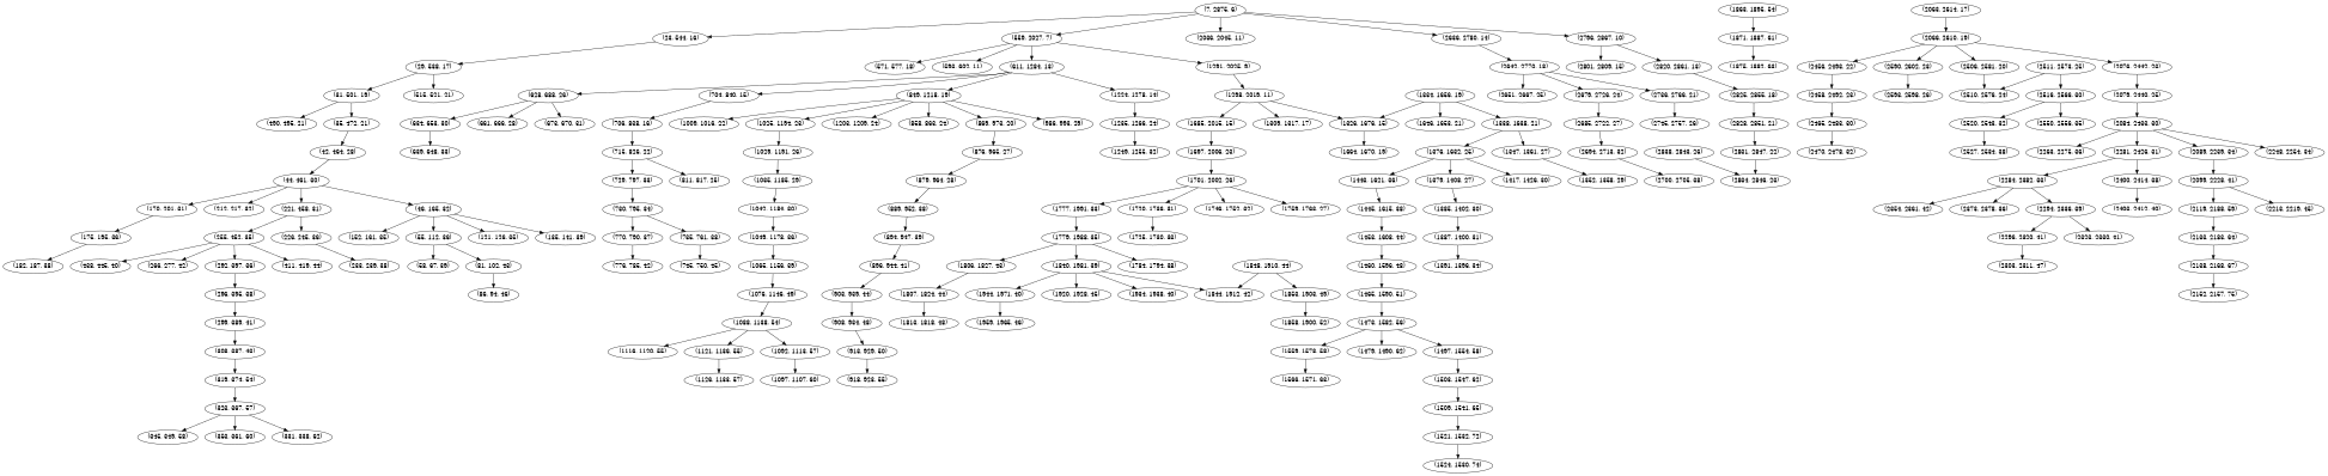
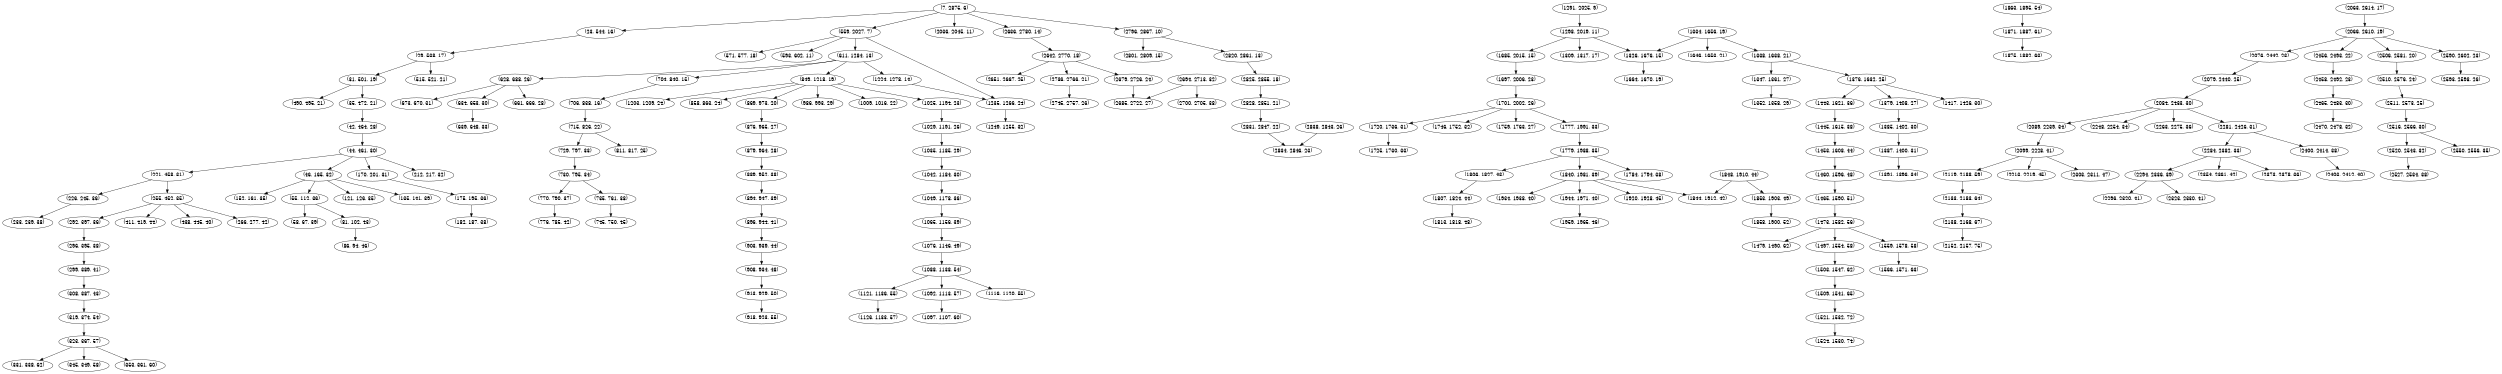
  digraph {
    "(7, 2875, 6)"
    "(23, 544, 16)"
    "(559, 2027, 7)"
    "(2036, 2045, 11)"
    "(2636, 2780, 14)"
    "(2796, 2867, 10)"
    "(29, 538, 17)"
    "(571, 577, 18)"
    "(593, 602, 11)"
    "(611, 1284, 13)"
    "(1291, 2025, 9)"
    "(2642, 2770, 18)"
    "(2801, 2809, 15)"
    "(2820, 2861, 13)"
    "(31, 501, 19)"
    "(515, 521, 21)"
    "(35, 472, 21)"
    "(490, 495, 21)"
    "(42, 464, 28)"
    "(44, 461, 30)"
    "(46, 165, 32)"
    "(170, 201, 31)"
    "(212, 217, 32)"
    "(221, 458, 31)"
    "(55, 112, 36)"
    "(121, 126, 35)"
    "(135, 141, 39)"
    "(152, 161, 35)"
    "(175, 195, 36)"
    "(226, 245, 36)"
    "(255, 452, 35)"
    "(58, 67, 39)"
    "(81, 102, 43)"
    "(86, 94, 46)"
    "(182, 187, 38)"
    "(233, 239, 38)"
    "(266, 277, 42)"
    "(292, 397, 36)"
    "(411, 419, 44)"
    "(438, 445, 40)"
    "(296, 395, 38)"
    "(299, 389, 41)"
    "(308, 387, 43)"
    "(319, 374, 54)"
    "(323, 367, 57)"
    "(331, 338, 62)"
    "(345, 349, 58)"
    "(353, 361, 60)"
    "(628, 688, 26)"
    "(704, 840, 15)"
    "(849, 1218, 19)"
    "(1224, 1278, 14)"
    "(1298, 2019, 11)"
    "(634, 653, 30)"
    "(661, 666, 28)"
    n56 [label="(673, 670, 31)"]
    "(706, 838, 16)"
    "(858, 863, 24)"
    "(869, 973, 20)"
    "(986, 993, 29)"
    "(1009, 1016, 22)"
    "(1025, 1194, 23)"
    "(1203, 1209, 24)"
    "(1235, 1266, 24)"
    "(639, 648, 33)"
    "(715, 826, 22)"
    "(729, 797, 33)"
    "(811, 817, 25)"
    "(730, 795, 34)"
    "(735, 761, 38)"
    "(770, 790, 37)"
    "(745, 750, 45)"
    "(776, 785, 42)"
    "(876, 965, 27)"
    "(1029, 1191, 26)"
    "(879, 964, 28)"
    "(889, 952, 38)"
    "(894, 947, 39)"
    "(896, 944, 41)"
    "(903, 939, 44)"
    "(908, 934, 48)"
    "(913, 929, 50)"
    "(918, 923, 55)"
    "(1035, 1185, 29)"
    "(1042, 1184, 30)"
    "(1049, 1178, 36)"
    "(1065, 1156, 39)"
    "(1076, 1146, 49)"
    "(1088, 1138, 54)"
    "(1092, 1113, 57)"
    "(1116, 1120, 55)"
    "(1121, 1136, 55)"
    "(1097, 1107, 60)"
    "(1126, 1133, 57)"
    "(1249, 1255, 32)"
    "(1309, 1317, 17)"
    "(1326, 1676, 15)"
    "(1685, 2015, 15)"
    "(1664, 1670, 19)"
    "(1697, 2006, 23)"
    "(1334, 1656, 19)"
    "(1338, 1638, 21)"
    "(1646, 1653, 21)"
    "(1347, 1361, 27)"
    "(1376, 1632, 25)"
    "(1352, 1358, 29)"
    "(1379, 1408, 27)"
    "(1417, 1426, 30)"
    "(1443, 1621, 36)"
    "(1385, 1402, 30)"
    "(1445, 1615, 38)"
    "(1387, 1400, 31)"
    "(1391, 1396, 34)"
    "(1453, 1608, 44)"
    "(1460, 1596, 48)"
    "(1465, 1590, 51)"
    "(1473, 1582, 56)"
    "(1479, 1490, 62)"
    "(1497, 1554, 58)"
    "(1559, 1578, 58)"
    "(1503, 1547, 62)"
    "(1566, 1571, 63)"
    "(1509, 1541, 65)"
    "(1521, 1532, 72)"
    "(1524, 1530, 74)"
    "(1701, 2002, 26)"
    "(1720, 1736, 31)"
    "(1746, 1752, 32)"
    "(1759, 1763, 27)"
    "(1777, 1991, 33)"
    "(1725, 1730, 33)"
    "(1779, 1988, 35)"
    "(1784, 1794, 38)"
    "(1806, 1827, 43)"
    "(1840, 1981, 39)"
    "(1807, 1824, 44)"
    "(1844, 1912, 42)"
    "(1920, 1928, 45)"
    "(1934, 1938, 40)"
    "(1944, 1971, 40)"
    "(1813, 1818, 48)"
    "(1959, 1965, 46)"
    "(1848, 1910, 44)"
    "(1853, 1903, 49)"
    "(1858, 1900, 52)"
    "(1863, 1895, 54)"
    "(1871, 1887, 61)"
    "(1875, 1882, 63)"
    "(2063, 2614, 17)"
    "(2066, 2610, 19)"
    "(2076, 2442, 23)"
    "(2456, 2493, 22)"
    "(2506, 2581, 20)"
    "(2590, 2602, 23)"
    "(2079, 2440, 25)"
    "(2458, 2492, 23)"
    "(2510, 2576, 24)"
    "(2593, 2598, 26)"
    "(2084, 2433, 30)"
    "(2089, 2239, 34)"
    "(2248, 2254, 34)"
    "(2263, 2275, 36)"
    "(2281, 2426, 31)"
    "(2099, 2228, 41)"
    "(2284, 2382, 33)"
    "(2400, 2414, 38)"
    "(2119, 2188, 59)"
    "(2213, 2219, 45)"
    "(2133, 2183, 64)"
    "(2138, 2168, 67)"
    "(2152, 2157, 75)"
    "(2294, 2336, 39)"
    "(2354, 2361, 42)"
    "(2373, 2378, 36)"
    "(2403, 2412, 40)"
    "(2296, 2320, 41)"
    "(2323, 2330, 41)"
    "(2303, 2311, 47)"
    "(2465, 2483, 30)"
    "(2470, 2478, 32)"
    "(2511, 2573, 25)"
    "(2516, 2566, 30)"
    "(2520, 2543, 32)"
    "(2550, 2556, 35)"
    "(2527, 2534, 38)"
    "(2651, 2667, 25)"
    "(2679, 2726, 24)"
    "(2736, 2766, 21)"
    "(2685, 2722, 27)"
    "(2745, 2757, 26)"
    "(2694, 2713, 32)"
    "(2700, 2705, 38)"
    "(2825, 2855, 18)"
    "(2828, 2851, 21)"
    "(2831, 2847, 22)"
    "(2834, 2846, 23)"
    "(2838, 2843, 26)"
    "(7, 2875, 6)" -> "(23, 544, 16)"
    "(7, 2875, 6)" -> "(559, 2027, 7)"
    "(7, 2875, 6)" -> "(2036, 2045, 11)"
    "(7, 2875, 6)" -> "(2636, 2780, 14)"
    "(7, 2875, 6)" -> "(2796, 2867, 10)"
    "(23, 544, 16)" -> "(29, 538, 17)"
    "(559, 2027, 7)" -> "(571, 577, 18)"
    "(559, 2027, 7)" -> "(593, 602, 11)"
    "(559, 2027, 7)" -> "(611, 1284, 13)"
-   "(559, 2027, 7)" -> "(1291, 2025, 9)"
+   "(559, 2027, 7)" -> "(1235, 1266, 24)"
    "(2636, 2780, 14)" -> "(2642, 2770, 18)"
    "(2796, 2867, 10)" -> "(2801, 2809, 15)"
    "(2796, 2867, 10)" -> "(2820, 2861, 13)"
    "(29, 538, 17)" -> "(31, 501, 19)"
    "(29, 538, 17)" -> "(515, 521, 21)"
    "(611, 1284, 13)" -> "(628, 688, 26)"
    "(611, 1284, 13)" -> "(704, 840, 15)"
    "(611, 1284, 13)" -> "(849, 1218, 19)"
    "(611, 1284, 13)" -> "(1224, 1278, 14)"
    "(1291, 2025, 9)" -> "(1298, 2019, 11)"
    "(2642, 2770, 18)" -> "(2651, 2667, 25)"
    "(2642, 2770, 18)" -> "(2679, 2726, 24)"
    "(2642, 2770, 18)" -> "(2736, 2766, 21)"
    "(2820, 2861, 13)" -> "(2825, 2855, 18)"
    "(31, 501, 19)" -> "(35, 472, 21)"
    "(31, 501, 19)" -> "(490, 495, 21)"
    "(35, 472, 21)" -> "(42, 464, 28)"
    "(42, 464, 28)" -> "(44, 461, 30)"
    "(44, 461, 30)" -> "(46, 165, 32)"
    "(44, 461, 30)" -> "(170, 201, 31)"
    "(44, 461, 30)" -> "(212, 217, 32)"
    "(44, 461, 30)" -> "(221, 458, 31)"
    "(46, 165, 32)" -> "(55, 112, 36)"
    "(46, 165, 32)" -> "(121, 126, 35)"
    "(46, 165, 32)" -> "(135, 141, 39)"
    "(46, 165, 32)" -> "(152, 161, 35)"
    "(170, 201, 31)" -> "(175, 195, 36)"
    "(221, 458, 31)" -> "(226, 245, 36)"
    "(221, 458, 31)" -> "(255, 452, 35)"
    "(55, 112, 36)" -> "(58, 67, 39)"
    "(55, 112, 36)" -> "(81, 102, 43)"
    "(175, 195, 36)" -> "(182, 187, 38)"
    "(226, 245, 36)" -> "(233, 239, 38)"
    "(255, 452, 35)" -> "(266, 277, 42)"
    "(255, 452, 35)" -> "(292, 397, 36)"
    "(255, 452, 35)" -> "(411, 419, 44)"
    "(255, 452, 35)" -> "(438, 445, 40)"
    "(81, 102, 43)" -> "(86, 94, 46)"
    "(292, 397, 36)" -> "(296, 395, 38)"
    "(296, 395, 38)" -> "(299, 389, 41)"
    "(299, 389, 41)" -> "(308, 387, 43)"
    "(308, 387, 43)" -> "(319, 374, 54)"
    "(319, 374, 54)" -> "(323, 367, 57)"
    "(323, 367, 57)" -> "(331, 338, 62)"
    "(323, 367, 57)" -> "(345, 349, 58)"
    "(323, 367, 57)" -> "(353, 361, 60)"
    "(628, 688, 26)" -> "(634, 653, 30)"
    "(628, 688, 26)" -> "(661, 666, 28)"
    "(628, 688, 26)" -> n56
    "(704, 840, 15)" -> "(706, 838, 16)"
    "(849, 1218, 19)" -> "(858, 863, 24)"
    "(849, 1218, 19)" -> "(869, 973, 20)"
    "(849, 1218, 19)" -> "(986, 993, 29)"
    "(849, 1218, 19)" -> "(1009, 1016, 22)"
    "(849, 1218, 19)" -> "(1025, 1194, 23)"
    "(849, 1218, 19)" -> "(1203, 1209, 24)"
    "(1224, 1278, 14)" -> "(1235, 1266, 24)"
    "(1298, 2019, 11)" -> "(1309, 1317, 17)"
    "(1298, 2019, 11)" -> "(1326, 1676, 15)"
    "(1298, 2019, 11)" -> "(1685, 2015, 15)"
    "(634, 653, 30)" -> "(639, 648, 33)"
    "(706, 838, 16)" -> "(715, 826, 22)"
    "(869, 973, 20)" -> "(876, 965, 27)"
    "(1025, 1194, 23)" -> "(1029, 1191, 26)"
    "(1235, 1266, 24)" -> "(1249, 1255, 32)"
    "(715, 826, 22)" -> "(729, 797, 33)"
    "(715, 826, 22)" -> "(811, 817, 25)"
    "(729, 797, 33)" -> "(730, 795, 34)"
    "(730, 795, 34)" -> "(735, 761, 38)"
    "(730, 795, 34)" -> "(770, 790, 37)"
    "(735, 761, 38)" -> "(745, 750, 45)"
    "(770, 790, 37)" -> "(776, 785, 42)"
    "(876, 965, 27)" -> "(879, 964, 28)"
    "(1029, 1191, 26)" -> "(1035, 1185, 29)"
    "(879, 964, 28)" -> "(889, 952, 38)"
    "(889, 952, 38)" -> "(894, 947, 39)"
    "(894, 947, 39)" -> "(896, 944, 41)"
    "(896, 944, 41)" -> "(903, 939, 44)"
    "(903, 939, 44)" -> "(908, 934, 48)"
    "(908, 934, 48)" -> "(913, 929, 50)"
    "(913, 929, 50)" -> "(918, 923, 55)"
    "(1035, 1185, 29)" -> "(1042, 1184, 30)"
    "(1042, 1184, 30)" -> "(1049, 1178, 36)"
    "(1049, 1178, 36)" -> "(1065, 1156, 39)"
    "(1065, 1156, 39)" -> "(1076, 1146, 49)"
    "(1076, 1146, 49)" -> "(1088, 1138, 54)"
    "(1088, 1138, 54)" -> "(1092, 1113, 57)"
    "(1088, 1138, 54)" -> "(1116, 1120, 55)"
    "(1088, 1138, 54)" -> "(1121, 1136, 55)"
    "(1092, 1113, 57)" -> "(1097, 1107, 60)"
    "(1121, 1136, 55)" -> "(1126, 1133, 57)"
    "(1326, 1676, 15)" -> "(1664, 1670, 19)"
    "(1685, 2015, 15)" -> "(1697, 2006, 23)"
    "(1697, 2006, 23)" -> "(1701, 2002, 26)"
    "(1334, 1656, 19)" -> "(1326, 1676, 15)"
    "(1334, 1656, 19)" -> "(1338, 1638, 21)"
    "(1334, 1656, 19)" -> "(1646, 1653, 21)"
    "(1338, 1638, 21)" -> "(1347, 1361, 27)"
    "(1338, 1638, 21)" -> "(1376, 1632, 25)"
    "(1347, 1361, 27)" -> "(1352, 1358, 29)"
    "(1376, 1632, 25)" -> "(1379, 1408, 27)"
    "(1376, 1632, 25)" -> "(1417, 1426, 30)"
    "(1376, 1632, 25)" -> "(1443, 1621, 36)"
    "(1379, 1408, 27)" -> "(1385, 1402, 30)"
    "(1443, 1621, 36)" -> "(1445, 1615, 38)"
    "(1385, 1402, 30)" -> "(1387, 1400, 31)"
    "(1445, 1615, 38)" -> "(1453, 1608, 44)"
    "(1387, 1400, 31)" -> "(1391, 1396, 34)"
    "(1453, 1608, 44)" -> "(1460, 1596, 48)"
    "(1460, 1596, 48)" -> "(1465, 1590, 51)"
    "(1465, 1590, 51)" -> "(1473, 1582, 56)"
    "(1473, 1582, 56)" -> "(1479, 1490, 62)"
    "(1473, 1582, 56)" -> "(1497, 1554, 58)"
    "(1473, 1582, 56)" -> "(1559, 1578, 58)"
    "(1497, 1554, 58)" -> "(1503, 1547, 62)"
    "(1559, 1578, 58)" -> "(1566, 1571, 63)"
    "(1503, 1547, 62)" -> "(1509, 1541, 65)"
    "(1509, 1541, 65)" -> "(1521, 1532, 72)"
    "(1521, 1532, 72)" -> "(1524, 1530, 74)"
    "(1701, 2002, 26)" -> "(1720, 1736, 31)"
    "(1701, 2002, 26)" -> "(1746, 1752, 32)"
    "(1701, 2002, 26)" -> "(1759, 1763, 27)"
    "(1701, 2002, 26)" -> "(1777, 1991, 33)"
    "(1720, 1736, 31)" -> "(1725, 1730, 33)"
    "(1777, 1991, 33)" -> "(1779, 1988, 35)"
    "(1779, 1988, 35)" -> "(1784, 1794, 38)"
    "(1779, 1988, 35)" -> "(1806, 1827, 43)"
    "(1779, 1988, 35)" -> "(1840, 1981, 39)"
    "(1806, 1827, 43)" -> "(1807, 1824, 44)"
    "(1840, 1981, 39)" -> "(1844, 1912, 42)"
    "(1840, 1981, 39)" -> "(1920, 1928, 45)"
    "(1840, 1981, 39)" -> "(1934, 1938, 40)"
    "(1840, 1981, 39)" -> "(1944, 1971, 40)"
    "(1807, 1824, 44)" -> "(1813, 1818, 48)"
    "(1944, 1971, 40)" -> "(1959, 1965, 46)"
    "(1848, 1910, 44)" -> "(1844, 1912, 42)"
    "(1848, 1910, 44)" -> "(1853, 1903, 49)"
    "(1853, 1903, 49)" -> "(1858, 1900, 52)"
    "(1863, 1895, 54)" -> "(1871, 1887, 61)"
    "(1871, 1887, 61)" -> "(1875, 1882, 63)"
    "(2063, 2614, 17)" -> "(2066, 2610, 19)"
    "(2066, 2610, 19)" -> "(2076, 2442, 23)"
    "(2066, 2610, 19)" -> "(2456, 2493, 22)"
    "(2066, 2610, 19)" -> "(2506, 2581, 20)"
    "(2066, 2610, 19)" -> "(2590, 2602, 23)"
    "(2076, 2442, 23)" -> "(2079, 2440, 25)"
    "(2456, 2493, 22)" -> "(2458, 2492, 23)"
    "(2506, 2581, 20)" -> "(2510, 2576, 24)"
    "(2590, 2602, 23)" -> "(2593, 2598, 26)"
    "(2079, 2440, 25)" -> "(2084, 2433, 30)"
    "(2458, 2492, 23)" -> "(2465, 2483, 30)"
-   "(2511, 2573, 25)" -> "(2510, 2576, 24)"
+   "(2510, 2576, 24)" -> "(2511, 2573, 25)"
    "(2084, 2433, 30)" -> "(2089, 2239, 34)"
    "(2084, 2433, 30)" -> "(2248, 2254, 34)"
    "(2084, 2433, 30)" -> "(2263, 2275, 36)"
    "(2084, 2433, 30)" -> "(2281, 2426, 31)"
    "(2089, 2239, 34)" -> "(2099, 2228, 41)"
    "(2281, 2426, 31)" -> "(2284, 2382, 33)"
    "(2281, 2426, 31)" -> "(2400, 2414, 38)"
    "(2099, 2228, 41)" -> "(2119, 2188, 59)"
    "(2099, 2228, 41)" -> "(2213, 2219, 45)"
    "(2284, 2382, 33)" -> "(2294, 2336, 39)"
    "(2284, 2382, 33)" -> "(2354, 2361, 42)"
    "(2284, 2382, 33)" -> "(2373, 2378, 36)"
    "(2400, 2414, 38)" -> "(2403, 2412, 40)"
    "(2119, 2188, 59)" -> "(2133, 2183, 64)"
    "(2133, 2183, 64)" -> "(2138, 2168, 67)"
    "(2138, 2168, 67)" -> "(2152, 2157, 75)"
    "(2294, 2336, 39)" -> "(2296, 2320, 41)"
    "(2294, 2336, 39)" -> "(2323, 2330, 41)"
-   "(2296, 2320, 41)" -> "(2303, 2311, 47)"
+   "(2099, 2228, 41)" -> "(2303, 2311, 47)"
    "(2465, 2483, 30)" -> "(2470, 2478, 32)"
    "(2511, 2573, 25)" -> "(2516, 2566, 30)"
    "(2516, 2566, 30)" -> "(2520, 2543, 32)"
    "(2516, 2566, 30)" -> "(2550, 2556, 35)"
    "(2520, 2543, 32)" -> "(2527, 2534, 38)"
    "(2679, 2726, 24)" -> "(2685, 2722, 27)"
    "(2736, 2766, 21)" -> "(2745, 2757, 26)"
-   "(2685, 2722, 27)" -> "(2694, 2713, 32)"
+   "(2694, 2713, 32)" -> "(2685, 2722, 27)"
    "(2694, 2713, 32)" -> "(2700, 2705, 38)"
    "(2825, 2855, 18)" -> "(2828, 2851, 21)"
    "(2828, 2851, 21)" -> "(2831, 2847, 22)"
    "(2831, 2847, 22)" -> "(2834, 2846, 23)"
    "(2838, 2843, 26)" -> "(2834, 2846, 23)"
  }
